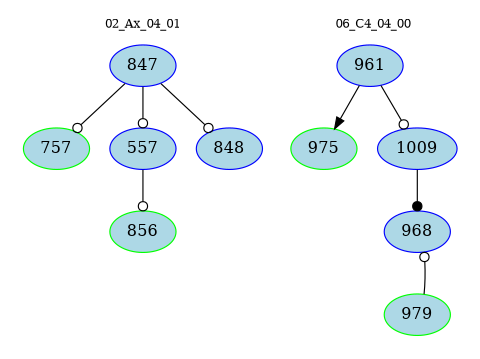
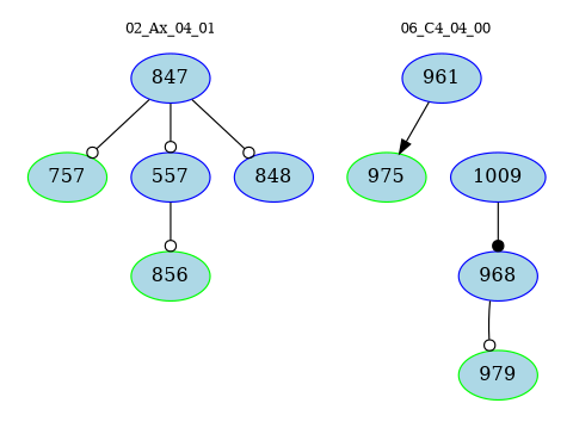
  digraph {
    node [color=blue fillcolor=lightblue style=filled]
    edge [arrowhead=odot color=black]
    n1 [label=847]
    n2 [color=green label=757]
    n3 [label=557]
    n4 [label=848]
    n5 [color=green label=856]
    n6 [label=961]
    n7 [color=green label=975]
    n8 [label=968]
    n9 [label=1009]
    n10 [color=green label=979]
    subgraph cluster_1 {
      color=white
      fontsize=10
      label="02_Ax_04_01"
      n1
      n2
      n3
      n4
      n5
    }
    subgraph cluster_2 {
      color=white
      fontsize=10
      label="06_C4_04_00"
      n6
      n7
      n8
      n9
      n10
    }
    n1 -> n2
    n1 -> n3
    n1 -> n4
    n3 -> n5
    n6 -> n7 [arrowhead=normal]
-   n6 -> n9
-   n10 -> n8
+   n8 -> n10
    n9 -> n8 [arrowhead=dot]
  }
